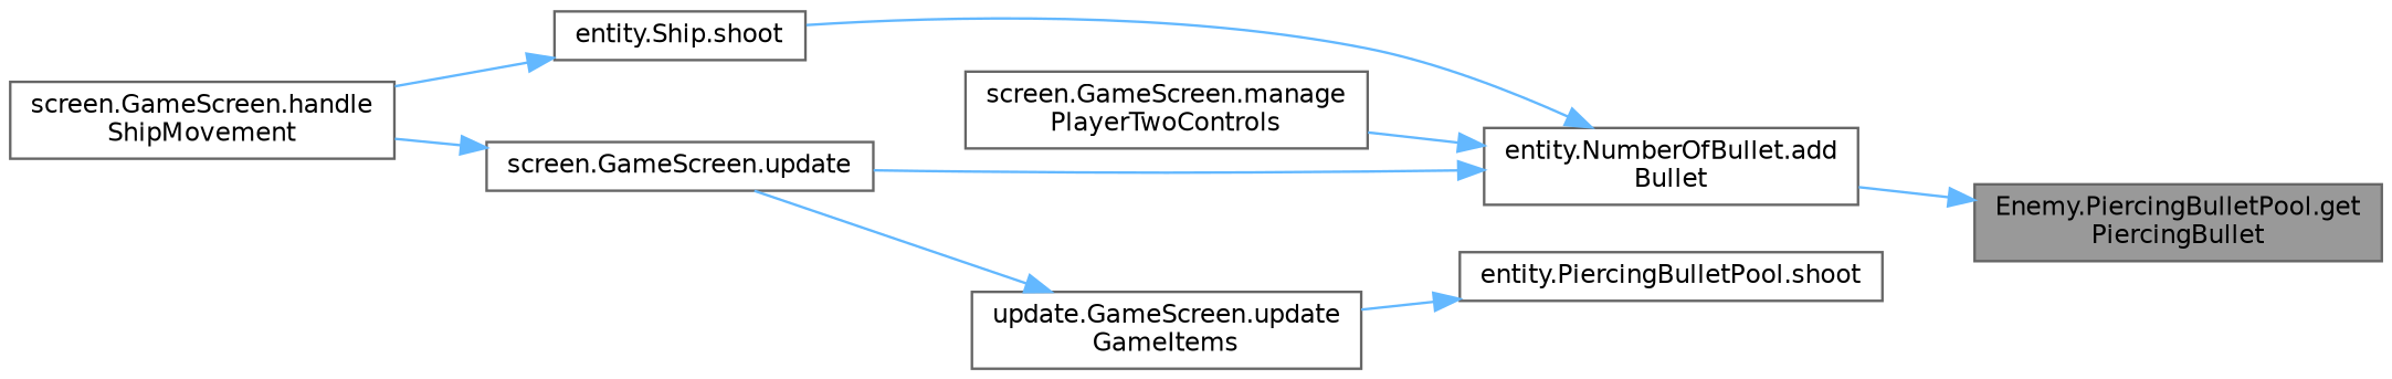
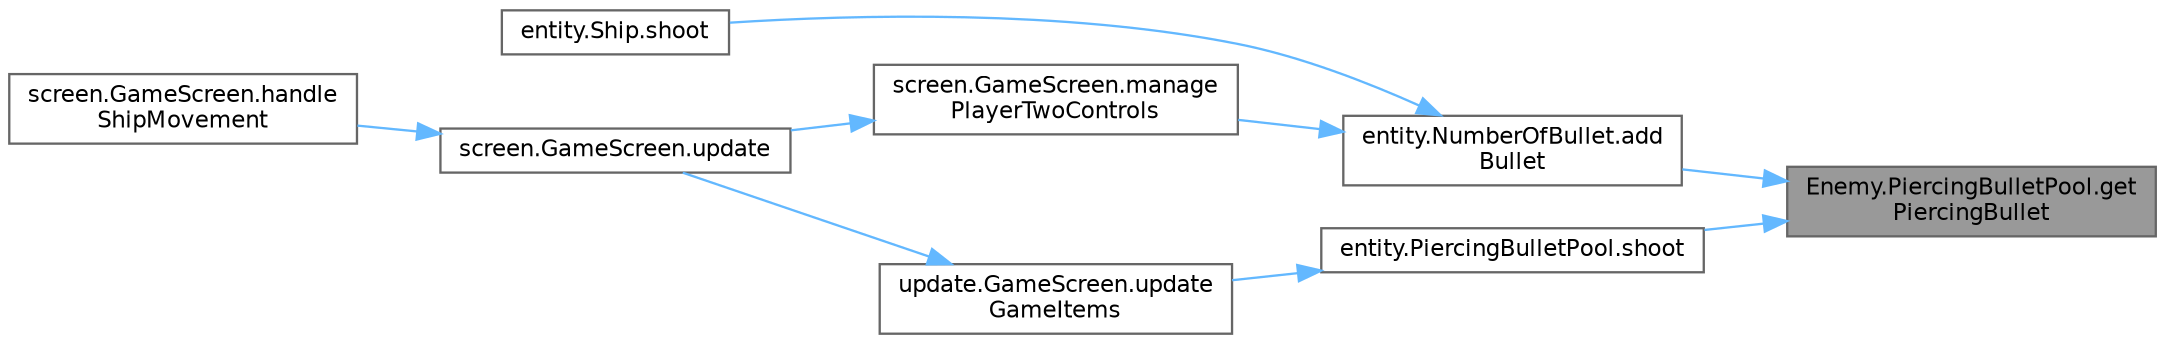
  digraph {
    rankdir=RL
    node [color=grey40 fillcolor=white fontname=Helvetica fontsize=10 shape=box style=filled]
    edge [color=steelblue1 dir=back fontname=Helvetica fontsize=10 labelfontname=Helvetica labelfontsize=10 style=solid]
    n1 [color=gray40 fillcolor=grey60 fontcolor=black height=0.2 label="Enemy.PiercingBulletPool.get\lPiercingBullet" width=0.4]
    n2 [height=0.2 label="entity.NumberOfBullet.add\lBullet" width=0.4]
    n3 [height=0.2 label="entity.PiercingBulletPool.shoot" width=0.4]
    n4 [height=0.2 label="entity.Ship.shoot" width=0.4]
    n5 [height=0.2 label="screen.GameScreen.manage\lPlayerTwoControls" width=0.4]
    n6 [height=0.2 label="update.GameScreen.update\lGameItems" width=0.4]
    n7 [height=0.2 label="screen.GameScreen.handle\lShipMovement" width=0.4]
    n8 [height=0.2 label="screen.GameScreen.update" width=0.4]
    n1 -> n2
+   n1 -> n3
    n2 -> n4
    n2 -> n5
    n3 -> n6
-   n4 -> n7
-   n2 -> n8
+   n5 -> n8
    n6 -> n8
    n8 -> n7
  }
